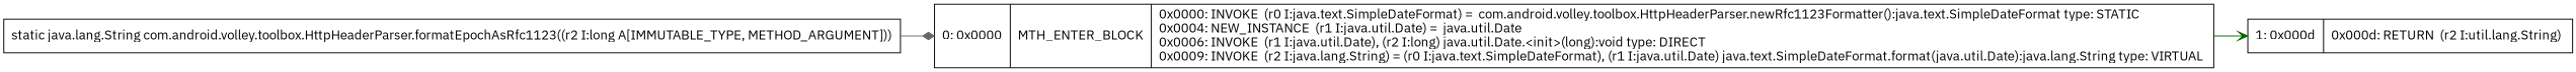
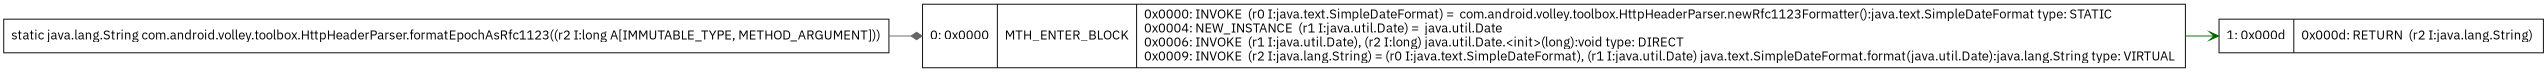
  digraph {
    rankdir=LR
    fontname="IBM Plex Sans"
    node [shape=record fontname="IBM Plex Sans"]
    edge [fontname="IBM Plex Sans"]
    n1 [label="{0\:\ 0x0000|MTH_ENTER_BLOCK\l|0x0000: INVOKE  (r0 I:java.text.SimpleDateFormat) =  com.android.volley.toolbox.HttpHeaderParser.newRfc1123Formatter():java.text.SimpleDateFormat type: STATIC \l0x0004: NEW_INSTANCE  (r1 I:java.util.Date) =  java.util.Date \l0x0006: INVOKE  (r1 I:java.util.Date), (r2 I:long) java.util.Date.\<init\>(long):void type: DIRECT \l0x0009: INVOKE  (r2 I:java.lang.String) = (r0 I:java.text.SimpleDateFormat), (r1 I:java.util.Date) java.text.SimpleDateFormat.format(java.util.Date):java.lang.String type: VIRTUAL \l}"]
-   n2 [label="{1\:\ 0x000d|0x000d: RETURN  (r2 I:util.lang.String) \l}"]
+   n2 [label="{1\:\ 0x000d|0x000d: RETURN  (r2 I:java.lang.String) \l}"]
    n3 [label="{static java.lang.String com.android.volley.toolbox.HttpHeaderParser.formatEpochAsRfc1123((r2 I:long A[IMMUTABLE_TYPE, METHOD_ARGUMENT])) }"]
    n1 -> n2 [color=darkgreen arrowhead=vee]
    n3 -> n1 [color=gray40 arrowhead=diamond]
  }
